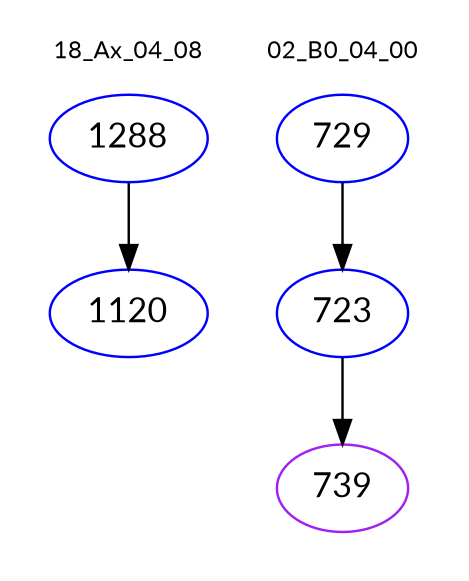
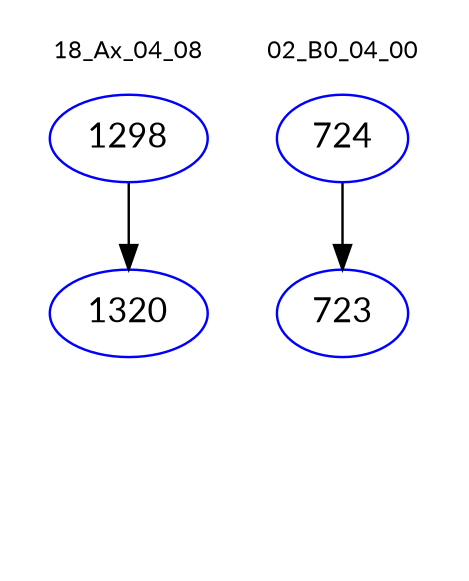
  digraph {
    fontname=Lato
    node [color=blue fontname=Lato]
    edge [color=black fontname=Lato]
-   n1 [label=1288]
-   n2 [label=1120]
-   n3 [label=729]
+   n1 [label=1298]
+   n2 [label=1320]
+   n3 [label=724]
    n4 [label=723]
-   n5 [color=purple label=739]
    subgraph cluster_1 {
      color=white
      fontsize=10
      label="18_Ax_04_08"
      n1
      n2
    }
    subgraph cluster_2 {
      color=white
      fontsize=10
      label="02_B0_04_00"
      n3
      n4
-     n5
    }
    n1 -> n2
    n3 -> n4
-   n4 -> n5
  }
